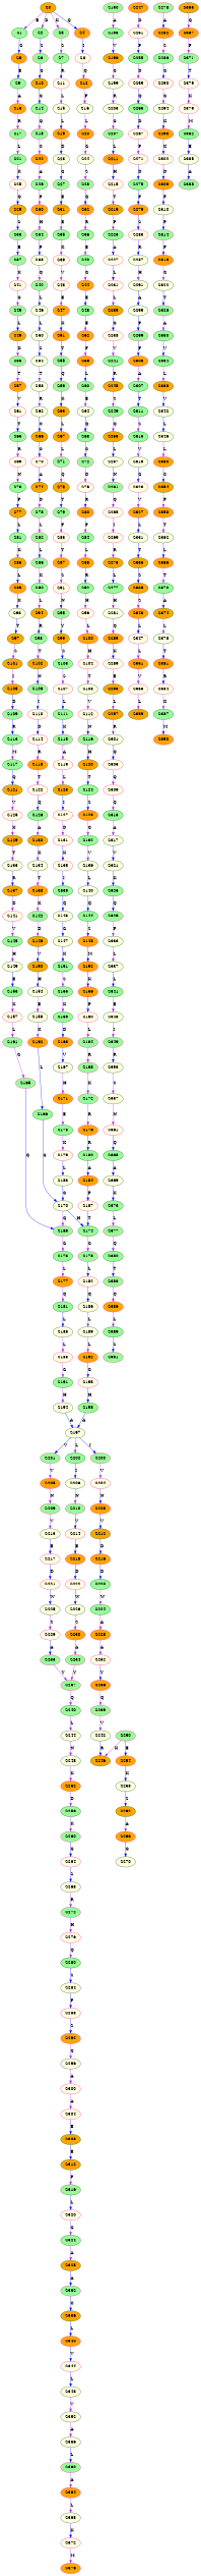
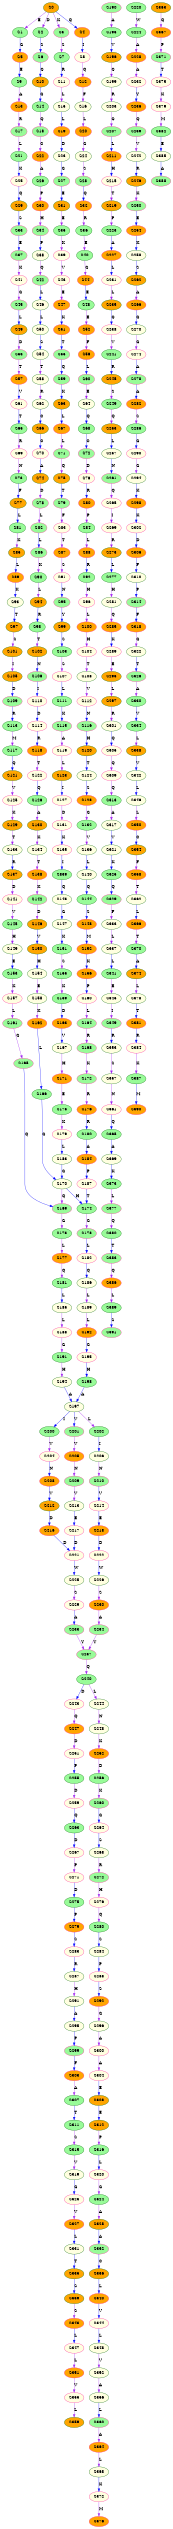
  strict digraph {
    node [color=deeppink fillcolor=lightyellow style=filled]
    edge [color=purple]
    S0 [color=darkgreen fillcolor=orange]
    S1 [color=darkgreen fillcolor=palegreen]
    S2 [color=darkgreen fillcolor=palegreen]
    S3 [fillcolor=palegreen]
    S4 [fillcolor=orange]
    S5 [fillcolor=orange]
    S6 [fillcolor=palegreen]
    S7 [color=darkgreen fillcolor=palegreen]
    S8
    S9 [color=darkgreen fillcolor=palegreen]
    S10 [color=darkgreen fillcolor=orange]
    S11
    S12 [fillcolor=orange]
    S13 [fillcolor=orange]
    S14 [color=darkgreen fillcolor=palegreen]
    S15 [color=darkgreen]
    S16 [color=darkgreen]
    S17 [fillcolor=palegreen]
    S18 [fillcolor=palegreen]
    S19 [fillcolor=orange]
    S20 [fillcolor=orange]
    S21 [color=darkgreen fillcolor=palegreen]
    S22 [fillcolor=orange]
    S23 [color=darkgreen]
    S24 [color=darkgreen]
    S25
    S26 [color=darkgreen fillcolor=palegreen]
    S27 [fillcolor=palegreen]
    S28 [fillcolor=palegreen]
    S29 [color=darkgreen fillcolor=orange]
    S30 [fillcolor=orange]
    S31 [color=darkgreen fillcolor=orange]
    S32 [fillcolor=orange]
    S33 [fillcolor=palegreen]
    S34 [fillcolor=palegreen]
    S35 [color=darkgreen fillcolor=palegreen]
    S36 [color=darkgreen fillcolor=palegreen]
    S37 [fillcolor=palegreen]
    S38 [color=darkgreen]
    S39
    S40 [color=darkgreen fillcolor=palegreen]
    S41
    S42 [fillcolor=palegreen]
    S43
    S44 [fillcolor=orange]
    S45 [fillcolor=palegreen]
    S46 [color=darkgreen]
    S47 [fillcolor=orange]
    S48 [color=darkgreen fillcolor=palegreen]
    S49 [color=darkgreen fillcolor=orange]
    S50 [color=darkgreen]
    S51 [fillcolor=orange]
    S52 [fillcolor=orange]
    S53 [fillcolor=palegreen]
    S54 [color=darkgreen]
    S55 [fillcolor=palegreen]
    S56 [fillcolor=orange]
    S57 [fillcolor=orange]
    S58 [color=darkgreen]
    S59 [fillcolor=palegreen]
    S60 [fillcolor=palegreen]
    S61
    S62 [color=darkgreen]
    S63 [color=darkgreen fillcolor=orange]
    S64 [color=darkgreen]
    S65 [color=darkgreen fillcolor=palegreen]
    S66 [color=darkgreen fillcolor=orange]
    S67 [fillcolor=orange]
    S68 [color=darkgreen fillcolor=palegreen]
    S69
    S70
    S71 [fillcolor=palegreen]
    S72 [fillcolor=palegreen]
    S73 [color=darkgreen fillcolor=palegreen]
    S74 [color=darkgreen fillcolor=orange]
    S75 [color=darkgreen fillcolor=orange]
    S76
    S77 [color=darkgreen fillcolor=orange]
    S78 [fillcolor=palegreen]
    S79 [fillcolor=palegreen]
    S80 [fillcolor=orange]
    S81 [color=darkgreen fillcolor=palegreen]
    S82 [fillcolor=palegreen]
    S83
    S84 [color=darkgreen fillcolor=palegreen]
    S85 [color=darkgreen fillcolor=orange]
    S86 [fillcolor=palegreen]
    S87 [fillcolor=orange]
    S88 [fillcolor=orange]
    S89 [fillcolor=orange]
    S90 [color=darkgreen fillcolor=palegreen]
    S91
    S92 [color=darkgreen fillcolor=palegreen]
    S93 [color=darkgreen]
    S94 [color=darkgreen fillcolor=orange]
    S95 [fillcolor=palegreen]
    S96
    S97 [color=darkgreen fillcolor=orange]
    S98 [color=darkgreen fillcolor=palegreen]
    S99 [color=darkgreen fillcolor=orange]
    S100 [fillcolor=orange]
    S101 [color=darkgreen fillcolor=orange]
    S102 [color=darkgreen fillcolor=orange]
    S103 [color=darkgreen fillcolor=palegreen]
    S104
    S105 [color=darkgreen fillcolor=orange]
    S106 [fillcolor=palegreen]
    S107
    S108 [color=darkgreen]
    S109 [fillcolor=palegreen]
    S110
    S111 [color=darkgreen fillcolor=palegreen]
    S112
    S113 [color=darkgreen fillcolor=palegreen]
    S114
    S115 [fillcolor=palegreen]
    S116 [fillcolor=palegreen]
    S117 [color=darkgreen fillcolor=palegreen]
    S118 [fillcolor=orange]
    S119
    S120 [color=darkgreen fillcolor=orange]
    S121 [color=darkgreen fillcolor=orange]
    S122
    S123 [color=darkgreen fillcolor=orange]
-   S124 [color=darkgreen fillcolor=palegreen]
+   S124 [color=darkgreen]
    S125
    S126 [color=darkgreen fillcolor=palegreen]
    S127
    S128 [fillcolor=orange]
    S129 [color=darkgreen fillcolor=orange]
    S130 [color=darkgreen fillcolor=orange]
    S131
    S132 [color=darkgreen fillcolor=palegreen]
    S133 [color=darkgreen]
    S134 [color=darkgreen]
    S135
    S136 [color=darkgreen]
    S137 [color=darkgreen fillcolor=orange]
    S138 [fillcolor=orange]
    n140 [color=darkgreen fillcolor=palegreen label=S839]
    S140 [color=darkgreen]
    S141
    S142 [fillcolor=palegreen]
    S143 [color=darkgreen]
    S144 [color=darkgreen fillcolor=palegreen]
    S145 [color=darkgreen fillcolor=palegreen]
    S146 [color=darkgreen fillcolor=orange]
    S147 [color=darkgreen]
    S148 [fillcolor=orange]
    S149 [color=darkgreen]
    S150 [color=darkgreen fillcolor=orange]
    S151 [color=darkgreen fillcolor=palegreen]
    S152 [fillcolor=orange]
    S153 [color=darkgreen fillcolor=palegreen]
    S154 [color=darkgreen]
    S155 [color=darkgreen fillcolor=palegreen]
    S156 [fillcolor=orange]
    S157
    S158 [color=darkgreen]
    S159 [color=darkgreen fillcolor=palegreen]
    S160
    S161 [fillcolor=palegreen]
    S162 [fillcolor=orange]
    S163 [fillcolor=orange]
    S164 [fillcolor=palegreen]
    S165 [fillcolor=palegreen]
    S166 [color=darkgreen fillcolor=palegreen]
    S167 [color=darkgreen]
    S168 [fillcolor=palegreen]
    S169 [fillcolor=palegreen]
    S170 [color=darkgreen]
    S171 [fillcolor=orange]
    S172 [fillcolor=palegreen]
    S173 [color=darkgreen fillcolor=palegreen]
    S174 [color=darkgreen fillcolor=palegreen]
    S175 [color=darkgreen fillcolor=palegreen]
    S176 [fillcolor=orange]
    S177 [fillcolor=orange]
    S178 [fillcolor=palegreen]
    S179
    S180 [color=darkgreen fillcolor=palegreen]
    S181 [color=darkgreen fillcolor=palegreen]
    S182
    S183 [color=darkgreen]
    S184 [fillcolor=orange]
    S185 [color=darkgreen]
    S186 [color=darkgreen]
    S187
    S188
    S189 [color=darkgreen]
    S191 [color=darkgreen fillcolor=palegreen]
    S192 [fillcolor=orange]
    S190 [fillcolor=palegreen]
    S193 [color=darkgreen fillcolor=palegreen]
    S194 [color=darkgreen]
    S195
    S196 [color=darkgreen fillcolor=orange]
    S197 [color=darkgreen]
    S198 [color=darkgreen fillcolor=palegreen]
    S199 [color=darkgreen]
-   S200 [fillcolor=palegreen]
+   S200 [color=darkgreen fillcolor=palegreen]
    S201 [fillcolor=palegreen]
    S202 [color=darkgreen fillcolor=palegreen]
    S203 [color=darkgreen]
    S204
    S205 [fillcolor=orange]
    S206 [color=darkgreen]
    S207 [fillcolor=palegreen]
    S208 [fillcolor=orange]
    S209 [fillcolor=palegreen]
    S210 [fillcolor=palegreen]
    S211 [fillcolor=orange]
    S212 [color=darkgreen fillcolor=orange]
    S213 [color=darkgreen]
    S214
    S215
    S216 [fillcolor=orange]
    S217
    S218 [fillcolor=orange]
    S219 [color=darkgreen fillcolor=orange]
    S220 [color=darkgreen fillcolor=palegreen]
    S221
    S222
    S223 [color=darkgreen fillcolor=palegreen]
    S224 [color=darkgreen fillcolor=palegreen]
    S225 [color=darkgreen]
    S226 [color=darkgreen]
-   S227
+   S227 [fillcolor=orange]
    S228 [fillcolor=orange]
    S229
    S230 [fillcolor=orange]
    S231
    S232
    S233 [fillcolor=palegreen]
    S234 [fillcolor=palegreen]
    S235 [color=darkgreen fillcolor=orange]
    S236 [fillcolor=orange]
    S237 [fillcolor=palegreen]
    S238
    S239 [fillcolor=palegreen]
    S240 [color=darkgreen fillcolor=palegreen]
    S241 [color=darkgreen fillcolor=palegreen]
    S242 [color=darkgreen]
+   S243
    S244 [color=darkgreen]
    S245 [color=darkgreen fillcolor=orange]
    S246 [color=darkgreen fillcolor=orange]
    S247 [fillcolor=orange]
    S248 [color=darkgreen]
    S249 [color=darkgreen fillcolor=palegreen]
    S250 [fillcolor=palegreen]
    S251
    S252 [fillcolor=orange]
    S253 [color=darkgreen fillcolor=orange]
    S254 [fillcolor=orange]
    S255 [color=darkgreen fillcolor=palegreen]
    S256 [color=darkgreen fillcolor=palegreen]
    S257 [color=darkgreen]
    S258 [color=darkgreen]
    S259
    S260 [fillcolor=palegreen]
    S261 [fillcolor=palegreen]
    S262 [color=darkgreen fillcolor=orange]
    S263 [color=darkgreen fillcolor=palegreen]
    S264
    S265
    S266 [fillcolor=orange]
    S267
    S268 [color=darkgreen]
    S269
    S270 [color=darkgreen]
    S271
    S272 [fillcolor=palegreen]
    S273 [color=darkgreen fillcolor=orange]
+   S274
    S275 [color=darkgreen fillcolor=palegreen]
    S276
    S277 [color=darkgreen fillcolor=palegreen]
    S278 [fillcolor=palegreen]
    S279 [fillcolor=orange]
    S280 [color=darkgreen fillcolor=palegreen]
    S281 [color=darkgreen]
    S282 [fillcolor=orange]
    S283
    S284 [color=darkgreen]
    S285 [fillcolor=orange]
    S286 [color=darkgreen fillcolor=palegreen]
    S287 [color=darkgreen]
    S288
    S289
    S290
    S291 [color=darkgreen]
    S292 [fillcolor=orange]
    S293 [color=darkgreen fillcolor=orange]
    S294 [color=darkgreen]
    S295 [color=darkgreen]
    S296 [color=darkgreen]
    S297 [color=darkgreen fillcolor=orange]
    S298 [fillcolor=orange]
    S299 [fillcolor=palegreen]
    S300
    S301 [color=darkgreen]
    S302
    S303 [fillcolor=orange]
    S304
    S305
    S306 [fillcolor=orange]
    S307 [color=darkgreen fillcolor=palegreen]
    S308 [color=darkgreen fillcolor=orange]
    S309
    S310 [color=darkgreen]
    S311 [color=darkgreen fillcolor=palegreen]
    S312 [color=darkgreen fillcolor=orange]
    S313 [color=darkgreen fillcolor=palegreen]
    S314 [fillcolor=palegreen]
    S315 [color=darkgreen fillcolor=palegreen]
    S316 [color=darkgreen fillcolor=palegreen]
    S317 [color=darkgreen]
    S318 [fillcolor=orange]
    S319 [color=darkgreen]
    S320
    S321 [color=darkgreen]
    S322 [color=darkgreen]
    S323
    S324 [color=darkgreen fillcolor=palegreen]
    S325 [color=darkgreen fillcolor=palegreen]
    S326 [fillcolor=palegreen]
    S327 [fillcolor=orange]
    S328 [color=darkgreen fillcolor=orange]
    S329 [fillcolor=palegreen]
    S330 [color=darkgreen fillcolor=palegreen]
    S331 [color=darkgreen]
    S332 [fillcolor=palegreen]
    S333 [color=darkgreen]
    S334 [color=darkgreen fillcolor=palegreen]
    S335 [color=darkgreen fillcolor=orange]
    S336 [color=darkgreen fillcolor=orange]
    S337 [color=darkgreen]
    S338 [color=darkgreen fillcolor=orange]
    S339 [color=darkgreen fillcolor=orange]
    S340 [fillcolor=orange]
    S341 [color=darkgreen fillcolor=palegreen]
    S342 [color=darkgreen]
    S343 [fillcolor=orange]
    S344
    S345 [color=darkgreen]
    S346 [color=darkgreen]
    S347
    S348 [color=darkgreen]
    S349 [fillcolor=palegreen]
    S350 [fillcolor=orange]
    S351 [fillcolor=orange]
    S352 [color=darkgreen]
    S353 [color=darkgreen]
    S354 [color=darkgreen fillcolor=orange]
    S355
    S356 [color=darkgreen]
    S357 [color=darkgreen]
    S358 [fillcolor=orange]
    S359 [color=darkgreen fillcolor=orange]
    S360 [fillcolor=palegreen]
    S361
    S362 [color=darkgreen]
    S364 [fillcolor=orange]
    S365 [color=darkgreen fillcolor=palegreen]
    S366 [fillcolor=orange]
    S363 [color=darkgreen fillcolor=orange]
    S367 [fillcolor=orange]
    S368 [color=darkgreen]
    S369 [color=darkgreen]
    S370 [color=darkgreen fillcolor=palegreen]
    S371 [fillcolor=palegreen]
    S372
    S373 [color=darkgreen fillcolor=palegreen]
    S374 [color=darkgreen fillcolor=orange]
    S375
    S376 [fillcolor=orange]
    S377 [fillcolor=palegreen]
    S378 [color=darkgreen]
    S379
    S380 [color=darkgreen fillcolor=palegreen]
    S381 [fillcolor=orange]
    S382 [color=darkgreen fillcolor=palegreen]
    S383 [fillcolor=palegreen]
    S384
    S385 [color=darkgreen]
    S386 [fillcolor=orange]
    S387 [color=darkgreen fillcolor=palegreen]
    S388 [fillcolor=palegreen]
    S389 [color=darkgreen fillcolor=palegreen]
    S390 [fillcolor=orange]
    S391 [fillcolor=palegreen]
    S0 -> S1 [label=E]
    S0 -> S2 [label=D]
    S0 -> S3 [label=K]
    S0 -> S4 [color=blue label=Q]
    S1 -> S5 [color=blue label=G]
    S2 -> S6 [color=blue label=S]
    S3 -> S7 [label=S]
    S4 -> S8 [color=blue label=I]
    S5 -> S9 [color=blue label=E]
    S6 -> S10 [color=blue label=G]
    S7 -> S11 [color=blue label=R]
    S8 -> S12 [label=Q]
    S9 -> S13 [label=A]
    S10 -> S14 [color=blue label=G]
    S11 -> S15 [label=L]
    S12 -> S16 [label=F]
    S13 -> S17 [label=R]
    S14 -> S18 [label=Q]
    S15 -> S19 [color=blue label=L]
    S16 -> S20 [label=L]
    S17 -> S21 [label=L]
    S18 -> S22 [label=C]
    S19 -> S23 [color=blue label=D]
    S20 -> S24 [label=G]
    S21 -> S25 [color=blue label=K]
    S22 -> S26 [label=A]
    S23 -> S27 [color=blue label=G]
    S24 -> S28 [label=S]
    S25 -> S29 [color=blue label=Q]
    S26 -> S30 [label=P]
    S27 -> S31 [color=blue label=E]
    S28 -> S32 [color=blue label=Q]
    S29 -> S33 [color=blue label=S]
    S30 -> S34 [label=H]
    S31 -> S35 [label=E]
    S32 -> S36 [label=R]
    S33 -> S37 [color=blue label=E]
    S34 -> S38 [color=blue label=P]
    S35 -> S39 [label=K]
    S36 -> S40 [label=E]
    S37 -> S41 [label=K]
    S38 -> S42 [label=Q]
    S39 -> S43 [label=V]
    S40 -> S44 [label=G]
    S41 -> S45 [label=G]
    S42 -> S46 [color=blue label=L]
    S43 -> S47 [label=E]
    S44 -> S48 [color=blue label=E]
    S45 -> S49 [color=blue label=L]
    S46 -> S50 [color=blue label=L]
    S47 -> S51 [color=blue label=K]
    S48 -> S52 [label=E]
    S49 -> S53 [label=D]
    S50 -> S54 [color=blue label=S]
    S51 -> S55 [color=blue label=T]
    S52 -> S56 [label=F]
    S53 -> S57 [label=T]
    S54 -> S58 [label=T]
    S55 -> S59 [color=blue label=Q]
    S56 -> S60 [color=blue label=L]
    S57 -> S61 [color=blue label=V]
    S58 -> S62 [label=R]
    S59 -> S63 [color=blue label=K]
    S60 -> S64 [label=E]
    S61 -> S65 [color=blue label=T]
    S62 -> S66 [color=blue label=C]
    S63 -> S67 [color=blue label=L]
    S64 -> S68 [color=blue label=Q]
    S65 -> S69 [label=R]
    S66 -> S70 [color=blue label=C]
    S67 -> S71 [label=L]
    S68 -> S72 [color=blue label=C]
    S69 -> S73 [label=N]
    S70 -> S74 [color=blue label=A]
    S71 -> S75 [label=Q]
    S72 -> S76 [label=D]
    S73 -> S77 [color=blue label=F]
    S74 -> S78 [label=D]
    S75 -> S79 [color=blue label=T]
    S76 -> S80 [color=blue label=R]
    S77 -> S81 [color=blue label=L]
    S78 -> S82 [label=L]
    S79 -> S83 [label=F]
    S80 -> S84 [label=P]
    S81 -> S85 [label=K]
    S82 -> S86 [color=blue label=L]
    S83 -> S87 [label=T]
    S84 -> S88 [label=L]
    S85 -> S89 [color=blue label=L]
    S86 -> S90 [label=K]
    S87 -> S91 [label=S]
    S88 -> S92 [color=blue label=R]
    S89 -> S93 [color=blue label=K]
    S90 -> S94 [label=L]
    S91 -> S95 [color=blue label=N]
    S92 -> S96 [label=H]
    S93 -> S97 [color=blue label=T]
    S94 -> S98 [color=blue label=R]
    S95 -> S99 [color=blue label=Y]
    S96 -> S100 [label=L]
    S97 -> S101 [label=S]
    S98 -> S102 [label=T]
    S99 -> S103 [color=blue label=S]
    S100 -> S104 [label=H]
    S101 -> S105 [label=I]
    S102 -> S106 [color=blue label=N]
    S103 -> S107 [label=S]
    S104 -> S108 [label=T]
    S105 -> S109 [color=blue label=D]
    S106 -> S110 [color=blue label=I]
    S107 -> S111 [color=blue label=L]
    S108 -> S112 [label=V]
    S109 -> S113 [color=blue label=R]
    S110 -> S114 [color=blue label=D]
    S111 -> S115 [color=blue label=K]
    S112 -> S116 [color=blue label=N]
    S113 -> S117 [label=M]
-   S114 -> S118 [label=R]
+   S114 -> S118 [color=blue label=R]
    S115 -> S119 [label=A]
    S116 -> S120 [color=blue label=H]
    S117 -> S121 [color=blue label=Q]
    S118 -> S122 [label=T]
    S119 -> S123 [label=L]
    S120 -> S124 [color=blue label=T]
    S121 -> S125 [label=V]
    S122 -> S126 [color=blue label=Q]
    S123 -> S127 [color=blue label=I]
    S124 -> S128 [color=blue label=S]
    S125 -> S129 [label=K]
    S126 -> S130 [label=A]
    S127 -> S131 [label=D]
    S128 -> S132 [label=G]
    S129 -> S133 [label=T]
    S130 -> S134 [label=K]
    S131 -> S135 [color=blue label=K]
    S132 -> S136 [label=V]
    S133 -> S137 [color=blue label=R]
    S134 -> S138 [label=T]
    S135 -> n140 [color=blue label=I]
    S136 -> S140 [color=blue label=L]
    S137 -> S141 [label=D]
    S138 -> S142 [label=K]
    n140 -> S143 [color=blue label=Q]
    S140 -> S144 [color=blue label=Q]
    S141 -> S145 [label=V]
    S142 -> S146 [label=D]
    S143 -> S147 [color=blue label=G]
    S144 -> S148 [color=blue label=S]
    S145 -> S149 [label=H]
    S146 -> S150 [color=blue label=V]
    S147 -> S151 [color=blue label=K]
    S148 -> S152 [color=blue label=M]
    S149 -> S153 [color=blue label=E]
    S150 -> S154 [color=blue label=H]
    S151 -> S155 [label=S]
    S152 -> S156 [color=blue label=K]
    S153 -> S157 [label=K]
    S154 -> S158 [label=E]
    S155 -> S159 [label=K]
    S156 -> S160 [color=blue label=P]
    S157 -> S161 [label=L]
    S158 -> S162 [label=K]
    S159 -> S163 [color=blue label=D]
    S160 -> S164 [label=L]
    S161 -> S165 [label=G]
    S162 -> S166 [color=blue label=L]
    S163 -> S167 [color=blue label=V]
    S164 -> S168 [label=R]
    S165 -> S169 [color=blue label=Q]
    S166 -> S170 [color=blue label=G]
    S167 -> S171 [label=H]
    S168 -> S172 [label=K]
    S169 -> S173 [label=G]
    S170 -> S169 [label=Q]
    S170 -> S174 [color=blue label=H]
    S171 -> S175 [label=E]
    S172 -> S176 [label=R]
    S173 -> S177 [label=L]
    S174 -> S178 [label=G]
    S175 -> S179 [label=K]
    S176 -> S180 [color=blue label=R]
    S177 -> S181 [label=Q]
    S178 -> S182 [color=blue label=L]
    S179 -> S183 [color=blue label=L]
    S180 -> S184 [color=blue label=A]
    S181 -> S185 [color=blue label=L]
    S182 -> S186 [color=blue label=Q]
    S183 -> S170 [color=blue label=G]
    S184 -> S187 [color=blue label=P]
    S185 -> S188 [label=L]
    S186 -> S189 [label=L]
    S187 -> S174 [color=blue label=T]
    S188 -> S191 [label=G]
    S189 -> S192 [label=L]
    S191 -> S194 [label=H]
    S192 -> S195 [color=blue label=G]
    S190 -> S193 [label=A]
    S193 -> S196 [color=blue label=V]
    S194 -> S197 [color=blue label=A]
    S195 -> S198 [color=blue label=H]
    S196 -> S199 [label=G]
    S197 -> S200 [color=blue label=I]
    S197 -> S201 [color=blue label=V]
    S197 -> S202 [label=L]
    S198 -> S197 [color=blue label=A]
    S199 -> S203 [label=R]
    S200 -> S204 [label=V]
    S201 -> S205 [label=V]
    S202 -> S206 [color=blue label=I]
    S203 -> S207 [label=G]
    S204 -> S208 [color=blue label=N]
    S205 -> S209 [label=N]
    S206 -> S210 [label=N]
    S207 -> S211 [color=blue label=L]
    S208 -> S212 [color=blue label=V]
    S209 -> S213 [label=V]
    S210 -> S214 [color=blue label=V]
    S211 -> S215 [color=blue label=H]
    S212 -> S216 [color=blue label=D]
    S213 -> S217 [color=blue label=E]
    S214 -> S218 [color=blue label=E]
    S215 -> S219 [label=T]
-   S216 -> S220 [color=blue label=D]
+   S216 -> S221 [color=blue label=D]
    S217 -> S221 [color=blue label=D]
    S218 -> S222 [color=blue label=D]
    S219 -> S223 [label=P]
    S220 -> S224 [label=W]
    S221 -> S225 [color=blue label=W]
    S222 -> S226 [color=blue label=W]
    S223 -> S227 [color=blue label=A]
    S224 -> S228 [label=A]
    S225 -> S229 [label=S]
    S226 -> S230 [label=S]
    S227 -> S231 [color=blue label=L]
    S228 -> S232 [label=A]
    S229 -> S233 [color=blue label=A]
    S230 -> S234 [label=A]
    S231 -> S235 [label=L]
    S232 -> S236 [color=blue label=Y]
    S233 -> S237 [label=Y]
    S234 -> S237 [label=Y]
    S235 -> S238 [color=blue label=G]
    S236 -> S239 [label=Q]
    S237 -> S240 [label=Q]
    S238 -> S241 [label=V]
    S239 -> S242 [label=V]
+   S240 -> S243 [color=blue label=D]
    S240 -> S244 [label=L]
    S241 -> S245 [color=blue label=R]
    S242 -> S246 [color=blue label=R]
+   S243 -> S247 [label=Q]
    S244 -> S248 [label=N]
    S245 -> S249 [label=S]
-   S250 -> S246 [label=K]
+   S246 -> S250 [label=K]
    S247 -> S251 [label=D]
    S248 -> S252 [label=K]
    S249 -> S253 [label=Q]
    S250 -> S254 [color=blue label=E]
    S251 -> S255 [color=blue label=P]
    S252 -> S256 [label=D]
    S253 -> S257 [color=blue label=L]
    S254 -> S258 [color=blue label=K]
    S255 -> S259 [label=D]
    S256 -> S260 [label=K]
    S257 -> S261 [color=blue label=N]
    S258 -> S262 [color=blue label=S]
    S259 -> S263 [color=blue label=Q]
    S260 -> S264 [color=blue label=G]
    S261 -> S265 [label=Q]
    S262 -> S266 [label=A]
    S263 -> S267 [color=blue label=D]
    S264 -> S268 [color=blue label=S]
    S265 -> S269 [label=I]
    S266 -> S270 [color=blue label=G]
    S267 -> S271 [label=P]
    S268 -> S272 [label=R]
    S269 -> S273 [label=R]
+   S270 -> S274 [label=G]
    S271 -> S275 [color=blue label=D]
    S272 -> S276 [label=H]
    S273 -> S277 [color=blue label=L]
+   S274 -> S278 [color=blue label=A]
    S275 -> S279 [color=blue label=P]
    S276 -> S280 [label=Q]
    S277 -> S281 [label=H]
    S278 -> S282 [color=blue label=A]
    S279 -> S283 [color=blue label=S]
    S280 -> S284 [color=blue label=S]
    S281 -> S285 [label=Q]
    S282 -> S286 [label=S]
    S283 -> S287 [color=blue label=R]
    S284 -> S288 [color=blue label=P]
    S285 -> S289 [color=blue label=K]
    S286 -> S290 [color=blue label=G]
    S287 -> S291 [label=H]
    S288 -> S292 [color=blue label=S]
    S289 -> S293 [label=E]
    S290 -> S294 [label=G]
    S291 -> S295 [color=blue label=A]
    S292 -> S296 [label=G]
    S293 -> S297 [label=L]
    S294 -> S298 [color=blue label=K]
    S295 -> S299 [color=blue label=P]
    S296 -> S300 [label=A]
    S297 -> S301 [label=R]
    S298 -> S302 [color=blue label=K]
    S299 -> S303 [color=blue label=F]
    S300 -> S304 [label=A]
    S301 -> S305 [color=blue label=Q]
    S302 -> S306 [color=blue label=D]
    S303 -> S307 [label=A]
    S304 -> S308 [color=blue label=E]
    S305 -> S309 [label=Q]
    S306 -> S310 [color=blue label=F]
    S307 -> S311 [color=blue label=T]
    S308 -> S312 [color=blue label=E]
    S309 -> S313 [label=Q]
    S310 -> S314 [color=blue label=P]
    S311 -> S315 [label=S]
    S312 -> S316 [label=P]
    S313 -> S317 [label=A]
    S314 -> S318 [color=blue label=F]
    S315 -> S319 [label=V]
    S316 -> S320 [color=blue label=L]
    S317 -> S321 [color=blue label=V]
    S318 -> S322 [label=G]
    S319 -> S323 [color=blue label=G]
    S320 -> S324 [label=G]
    S321 -> S325 [color=blue label=K]
    S322 -> S326 [color=blue label=T]
    S323 -> S327 [label=V]
    S324 -> S328 [label=A]
    S325 -> S329 [color=blue label=Q]
    S326 -> S330 [label=A]
    S327 -> S331 [color=blue label=L]
    S328 -> S332 [color=blue label=A]
    S329 -> S333 [label=F]
    S330 -> S334 [color=blue label=V]
    S331 -> S335 [color=blue label=T]
    S332 -> S336 [color=blue label=C]
    S333 -> S337 [label=L]
    S334 -> S338 [label=L]
    S335 -> S339 [color=blue label=S]
    S336 -> S340 [color=blue label=L]
    S337 -> S341 [color=blue label=L]
    S338 -> S342 [color=blue label=V]
    S339 -> S343 [label=S]
    S340 -> S344 [color=blue label=V]
    S341 -> S345 [label=E]
    S342 -> S346 [color=blue label=L]
    S343 -> S347 [color=blue label=L]
    S344 -> S348 [color=blue label=L]
    S345 -> S349 [label=I]
    S346 -> S350 [label=L]
    S347 -> S351 [label=L]
    S348 -> S352 [label=V]
    S349 -> S353 [color=blue label=R]
    S350 -> S354 [color=blue label=C]
    S351 -> S355 [label=V]
    S352 -> S356 [label=A]
    S353 -> S357 [label=S]
    S354 -> S358 [label=F]
    S355 -> S359 [label=L]
    S356 -> S360 [color=blue label=L]
    S357 -> S361 [label=N]
    S358 -> S362 [label=T]
    S360 -> S364 [label=A]
    S361 -> S365 [color=blue label=Q]
    S362 -> S366 [color=blue label=L]
    S364 -> S368 [label=L]
    S365 -> S369 [color=blue label=A]
    S366 -> S370 [label=T]
    S363 -> S367 [label=Q]
    S367 -> S371 [label=P]
    S368 -> S372 [color=blue label=K]
    S369 -> S373 [color=blue label=K]
    S370 -> S374 [color=blue label=A]
    S371 -> S375 [color=blue label=T]
    S372 -> S376 [label=M]
    S373 -> S377 [label=L]
    S374 -> S378 [label=L]
    S375 -> S379 [label=K]
    S377 -> S380 [label=Q]
    S378 -> S381 [color=blue label=T]
    S379 -> S382 [label=M]
    S380 -> S383 [color=blue label=T]
    S381 -> S384 [color=blue label=R]
    S382 -> S385 [color=blue label=E]
    S383 -> S386 [label=Q]
    S384 -> S387 [label=K]
    S385 -> S388 [color=blue label=A]
    S386 -> S389 [label=L]
    S387 -> S390 [color=blue label=M]
    S389 -> S391 [color=blue label=S]
  }
